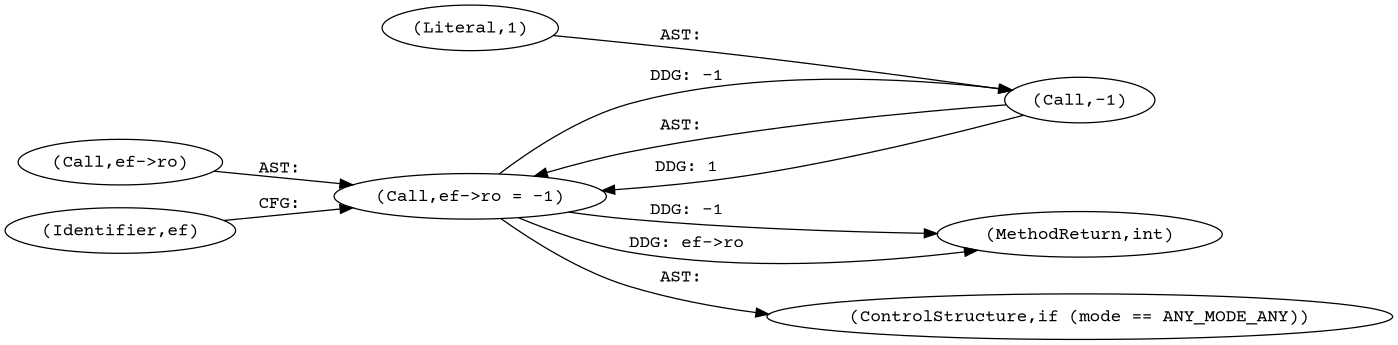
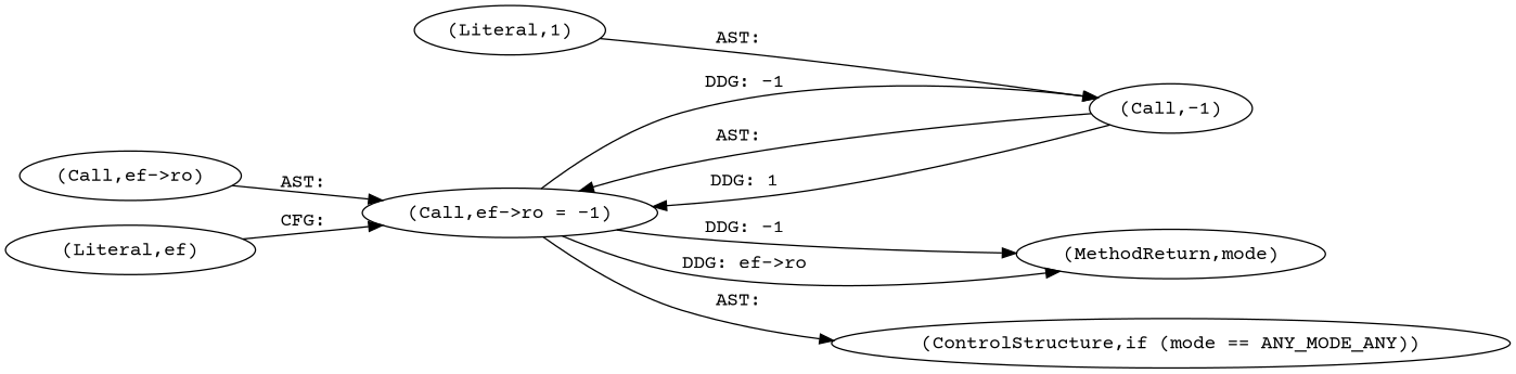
  digraph {
    fontname="Courier Prime"
    rankdir=LR
    node [fontname="Courier Prime"]
    edge [fontname="Courier Prime"]
    n1 [label="(Call,ef->ro = -1)"]
    n2 [label="(Call,-1)"]
-   n3 [label="(MethodReturn,int)"]
+   n3 [label="(MethodReturn,mode)"]
    n4 [label="(ControlStructure,if (mode == ANY_MODE_ANY))"]
    n5 [label="(Literal,1)"]
    n6 [label="(Call,ef->ro)"]
-   n7 [label="(Identifier,ef)"]
+   n7 [label="(Literal,ef)"]
    n1 -> n2 [label="DDG: -1"]
    n1 -> n3 [label="DDG: -1"]
    n1 -> n3 [label="DDG: ef->ro"]
    n1 -> n4 [label="AST: "]
    n2 -> n1 [label="AST: "]
    n2 -> n1 [label="DDG: 1"]
    n5 -> n2 [label="AST: "]
    n6 -> n1 [label="AST: "]
    n7 -> n1 [label="CFG: "]
  }
